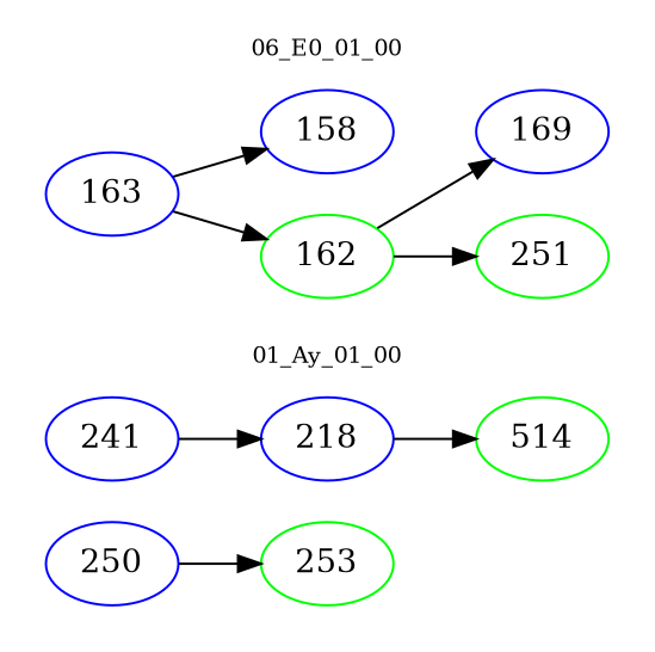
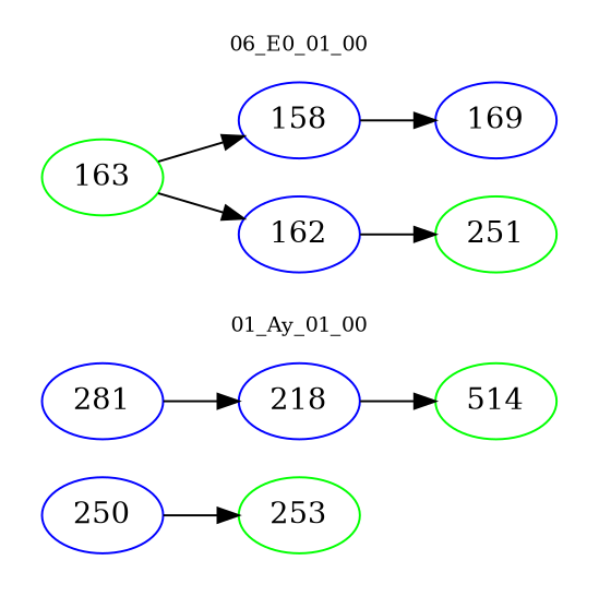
  digraph {
    rankdir=LR
    node [color=blue]
    edge [color=black]
-   n1 [label=241]
+   n1 [label=281]
    n2 [label=218]
    n3 [label=250]
    n4 [color=green label=514]
    n5 [color=green label=253]
-   n6 [label=163]
-   n7 [color=green label=162]
+   n6 [color=green label=163]
+   n7 [label=162]
    n8 [label=158]
    n9 [color=green label=251]
    n10 [label=169]
    subgraph cluster_1 {
      color=white
      fontsize=10
      label="01_Ay_01_00"
      n1
      n2
      n3
      n4
      n5
    }
    subgraph cluster_2 {
      color=white
      fontsize=10
      label="06_E0_01_00"
      n6
      n7
      n8
      n9
      n10
    }
    n1 -> n2
    n2 -> n4
    n3 -> n5
    n6 -> n7
    n6 -> n8
    n7 -> n9
-   n7 -> n10
+   n8 -> n10
  }
